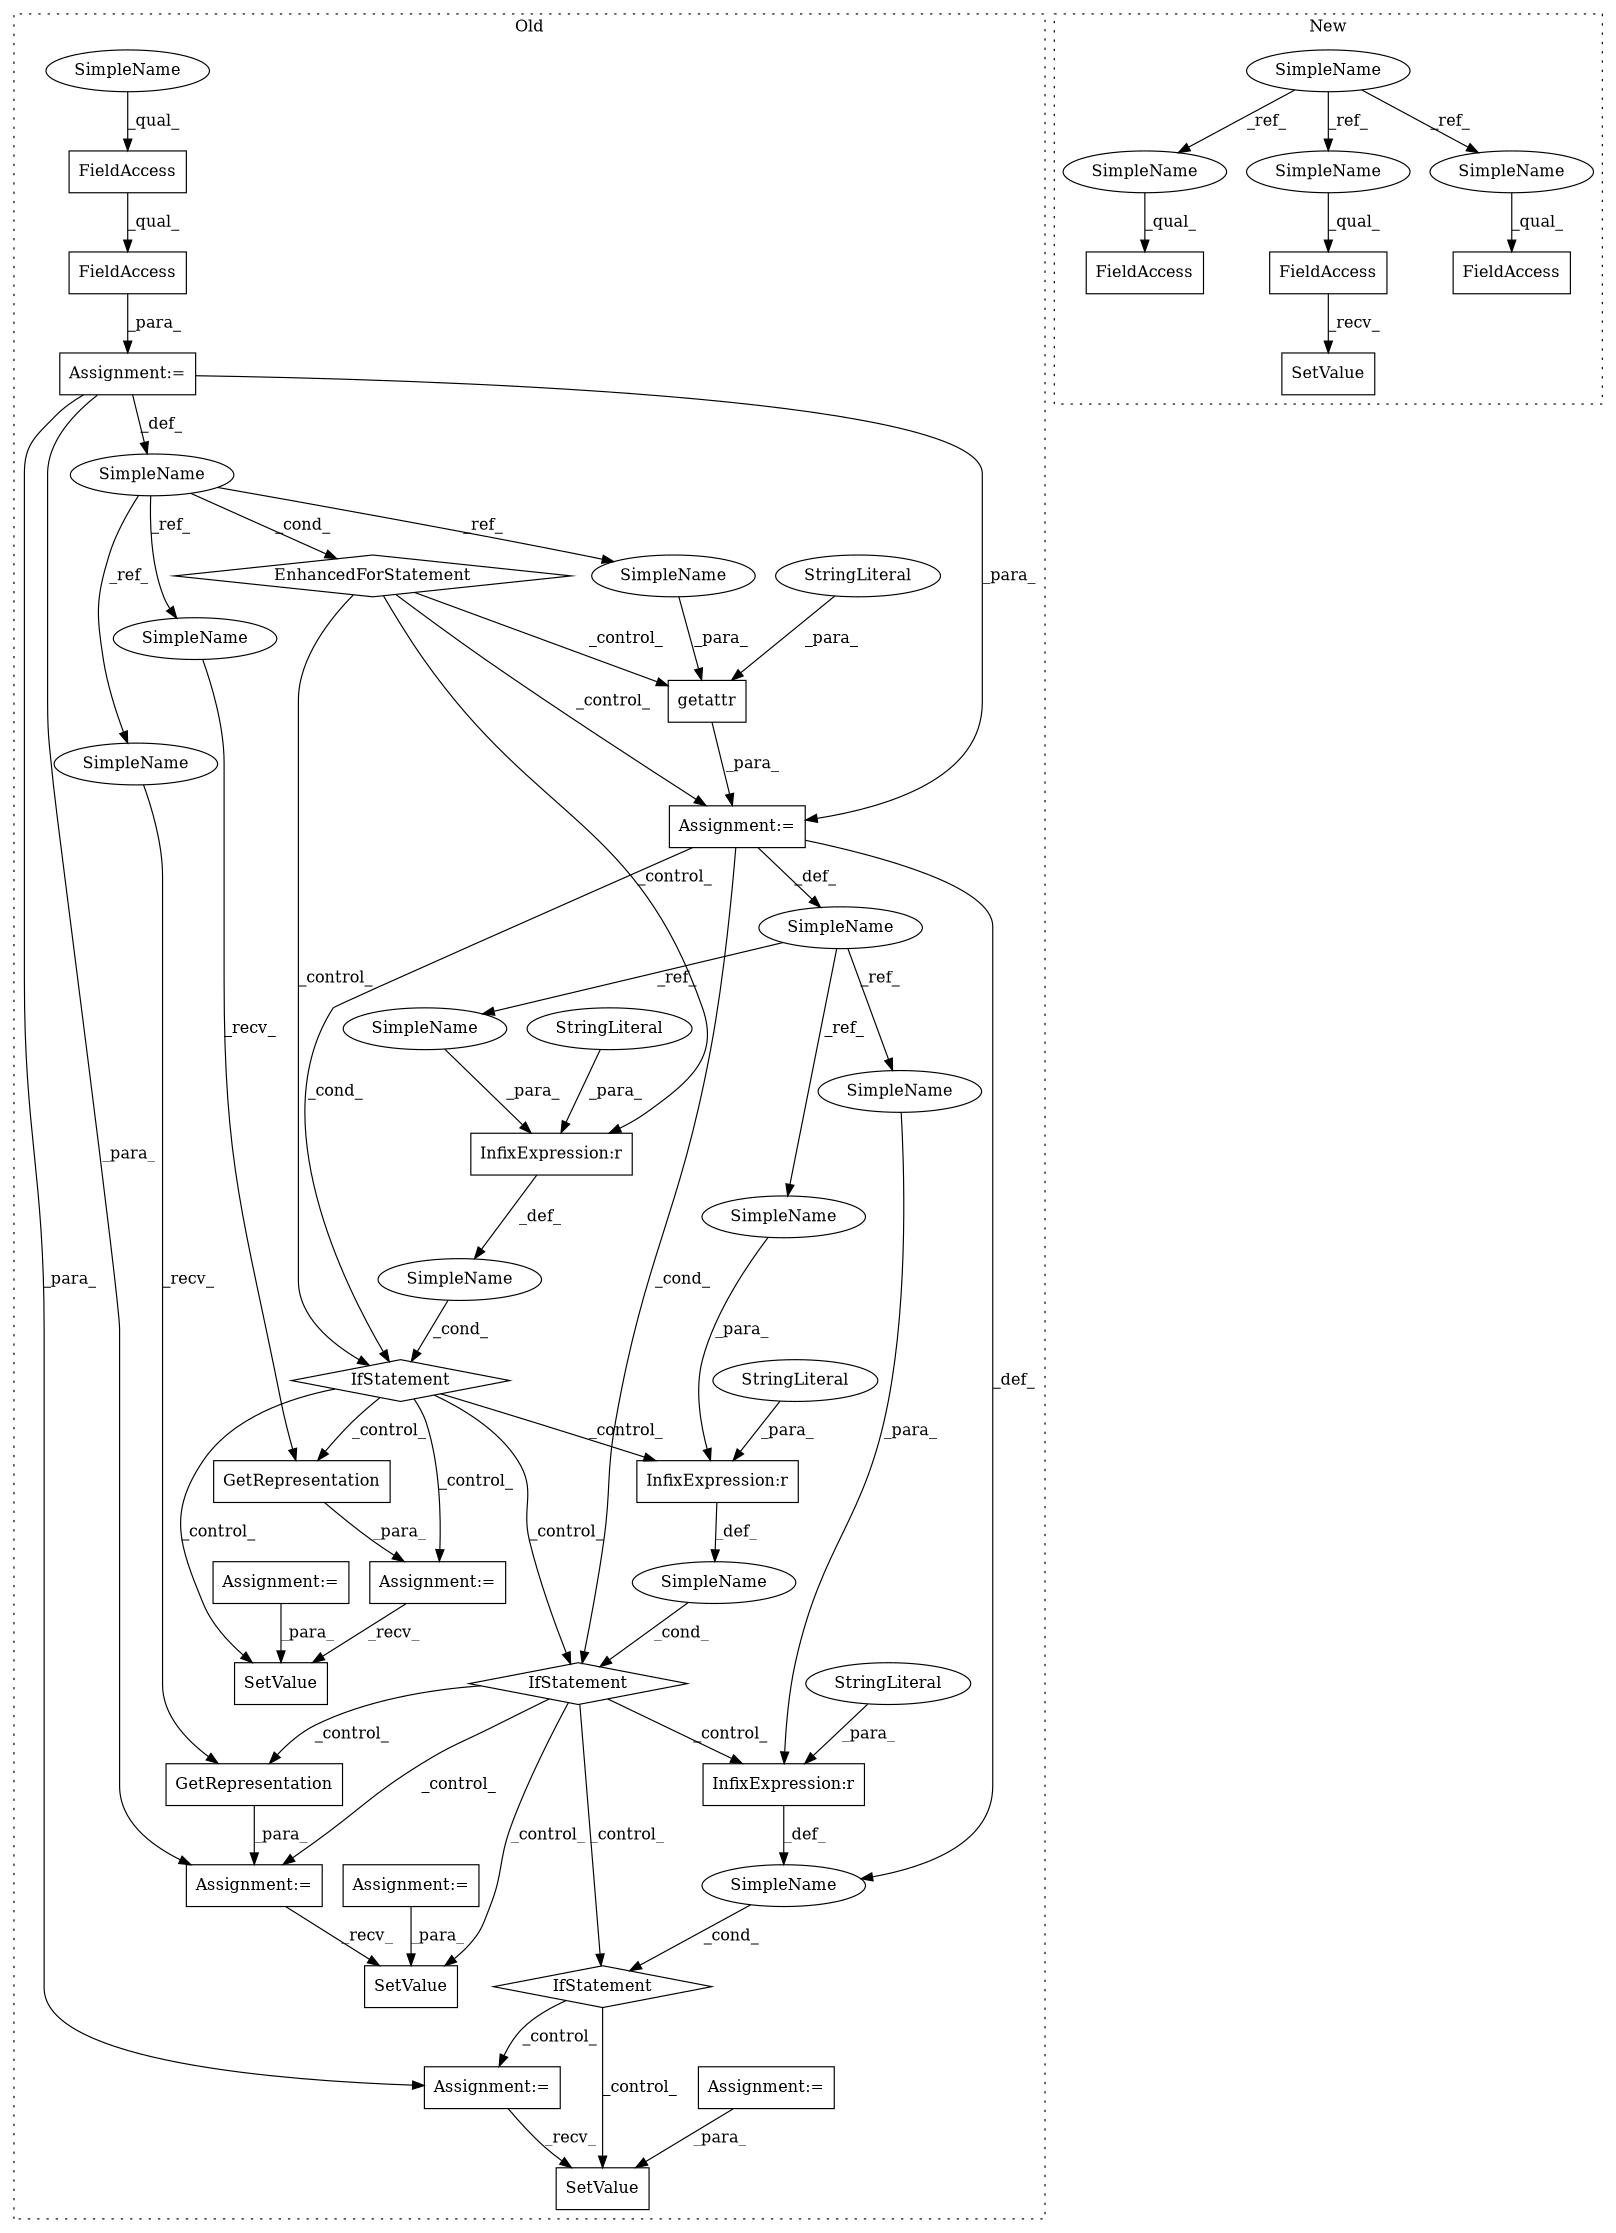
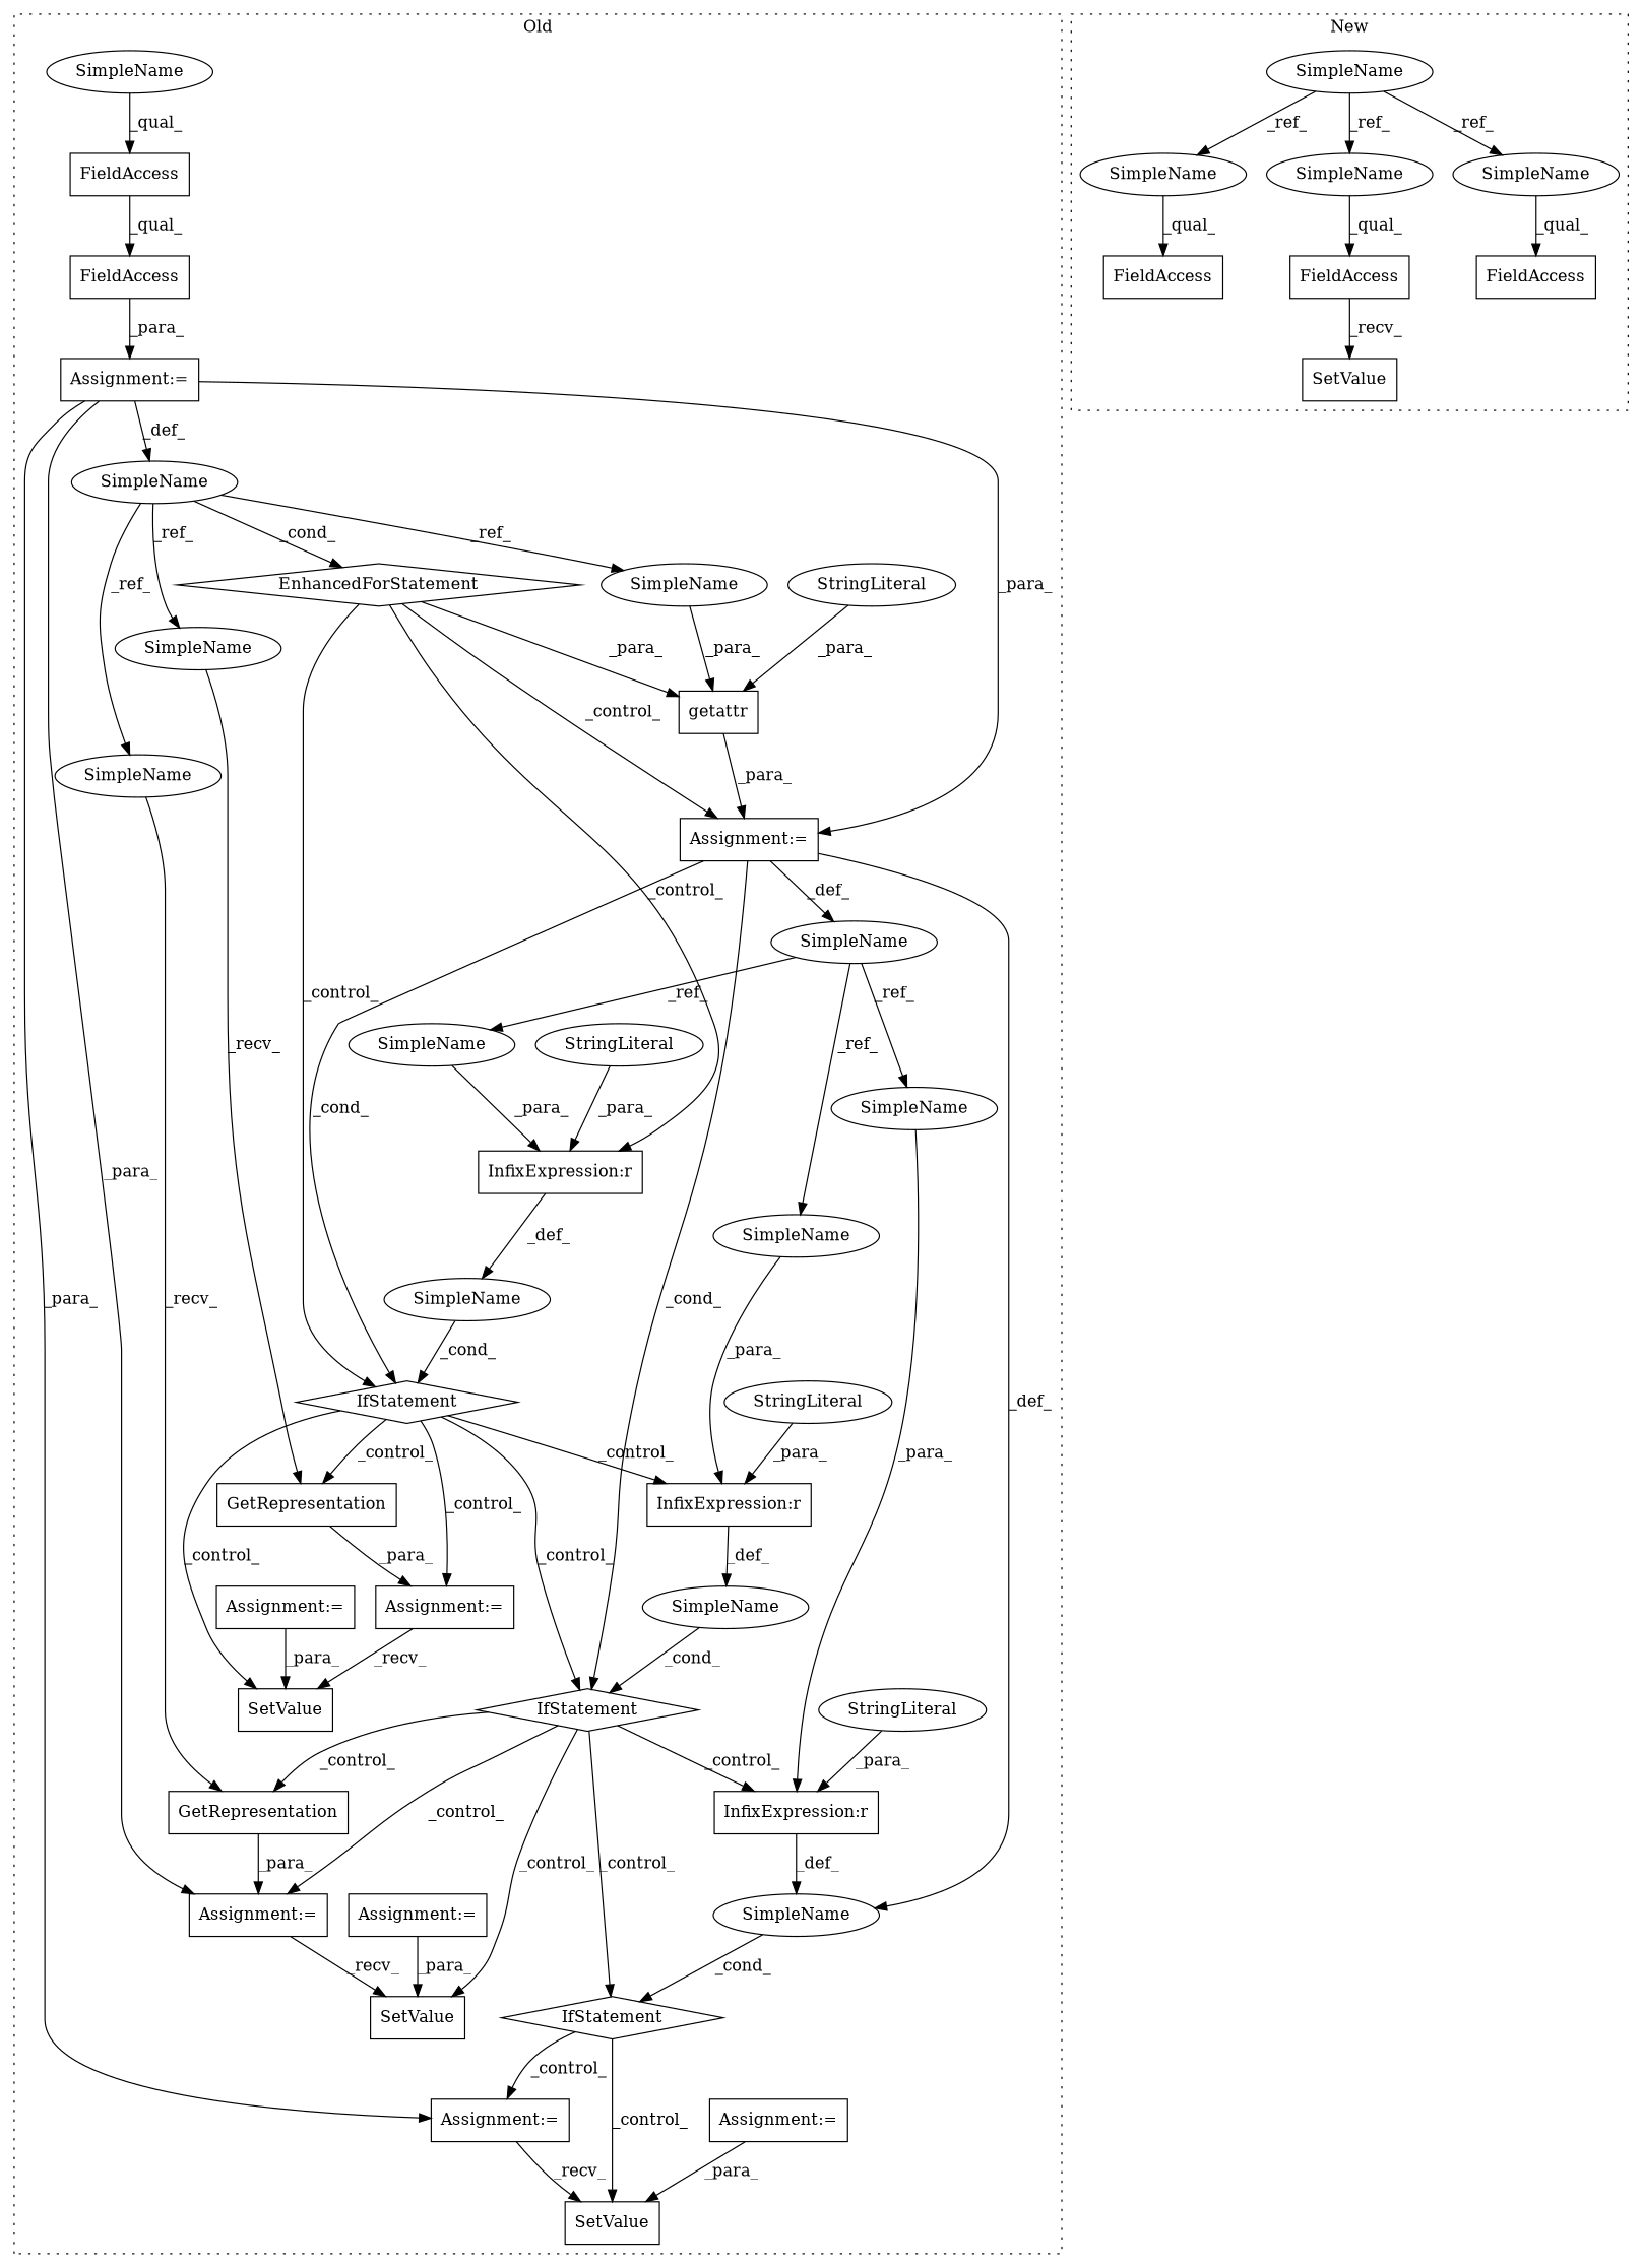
  digraph {
    node [a=42 l=4 shape=box]
    n1 [a=32 l=19 label=GetRepresentation s=6681]
    n2 [a=70 l="53,2" label=EnhancedForStatement s="6366,6459" shape=diamond]
    n3 [l=6 label=SimpleName s=6423 shape=ellipse]
    n4 [a=32 l="8,1" label=getattr s="6474,6500"]
    n5 [a=45 l=6 label=StringLiteral s=6489 shape=ellipse]
    n6 [label=SimpleName shape=ellipse l=""]
    n7 [a=27 label="InfixExpression:r" s=6765]
    n8 [label=SimpleName shape=ellipse l=""]
    n9 [a=45 l=6 label=StringLiteral s=6769 shape=ellipse]
    n10 [label=SimpleName s=6469 shape=ellipse]
    n11 [a=27 label="InfixExpression:r" s=6641]
    n12 [a=45 l=6 label=StringLiteral s=6645 shape=ellipse]
    n13 [a=27 label="InfixExpression:r" s=6517]
    n14 [a=45 l=6 label=StringLiteral s=6521 shape=ellipse]
    n15 [a=25 l="4,2" label=IfStatement s="6757,6775" shape=diamond]
    n16 [label=SimpleName shape=ellipse l=""]
    n17 [a=32 l="9,1" label=SetValue s="6845,6858"]
    n18 [a=25 l="4,2" label=IfStatement s="6509,6527" shape=diamond]
    n19 [a=32 l="9,1" label=SetValue s="6721,6734"]
    n20 [a=25 l="4,2" label=IfStatement s="6633,6651" shape=diamond]
    n21 [a=32 l="9,1" label=SetValue s="6597,6610"]
    n22 [a=7 l="53,2" label="Assignment:=" s="6366,6459"]
    n23 [a=22 l=27 label=FieldAccess s=6432]
    n24 [a=22 l=12 label=FieldAccess s=6432]
    n25 [a=7 l=1 label="Assignment:=" s=6549]
    n26 [a=7 l=1 label="Assignment:=" s=6473]
    n27 [a=7 l=1 label="Assignment:=" s=6673]
    n28 [a=7 l=1 label="Assignment:=" s=6300]
    n29 [a=7 l=1 label="Assignment:=" s=6265]
    n30 [a=7 l=1 label="Assignment:=" s=6335]
    n31 [a=7 l=1 label="Assignment:=" s=6797]
    n32 [a=32 l=19 label=GetRepresentation s=6557]
    n33 [l=6 label=SimpleName s=6674 shape=ellipse]
    n34 [l=6 label=SimpleName s=6550 shape=ellipse]
    n35 [l=6 label=SimpleName s=6482 shape=ellipse]
    n36 [label=SimpleName s=6761 shape=ellipse]
    n37 [label=SimpleName s=6513 shape=ellipse]
    n38 [label=SimpleName s=6637 shape=ellipse]
    n39 [label=SimpleName s=6432 shape=ellipse]
    n40 [a=32 l="9,1" label=SetValue s="5949,5961"]
    n41 [a=22 l=22 label=FieldAccess s=5926]
    n42 [label=SimpleName s=5633 shape=ellipse]
    n43 [a=22 l=22 label=FieldAccess s=5886]
    n44 [a=22 l=9 label=FieldAccess s=5816]
    n45 [label=SimpleName s=5926 shape=ellipse]
    n46 [label=SimpleName s=5886 shape=ellipse]
    n47 [label=SimpleName s=5816 shape=ellipse]
    subgraph cluster_1 {
      label=Old
      style=dotted
      n1
      n2
      n3
      n4
      n5
      n6
      n7
      n8
      n9
      n10
      n11
      n12
      n13
      n14
      n15
      n16
      n17
      n18
      n19
      n20
      n21
      n22
      n23
      n24
      n25
      n26
      n27
      n28
      n29
      n30
      n31
      n32
      n33
      n34
      n35
      n36
      n37
      n38
      n39
    }
    subgraph cluster_2 {
      label=New
      style=dotted
      n40
      n41
      n42
      n43
      n44
      n45
      n46
      n47
    }
    n1 -> n27 [label=_para_]
-   n2 -> n4 [label=_control_]
+   n2 -> n4 [label=_para_]
    n2 -> n13 [label=_control_]
    n2 -> n18 [label=_control_]
    n2 -> n26 [label=_control_]
    n3 -> n2 [label=_cond_]
    n3 -> n33 [label=_ref_]
    n3 -> n34 [label=_ref_]
    n3 -> n35 [label=_ref_]
    n4 -> n26 [label=_para_]
    n5 -> n4 [label=_para_]
    n6 -> n20 [label=_cond_]
    n7 -> n16 [label=_def_]
    n8 -> n18 [label=_cond_]
    n9 -> n7 [label=_para_]
    n10 -> n36 [label=_ref_]
    n10 -> n37 [label=_ref_]
    n10 -> n38 [label=_ref_]
    n11 -> n6 [label=_def_]
    n12 -> n11 [label=_para_]
    n13 -> n8 [label=_def_]
    n14 -> n13 [label=_para_]
    n15 -> n17 [label=_control_]
    n15 -> n31 [label=_control_]
    n16 -> n15 [label=_cond_]
    n18 -> n11 [label=_control_]
    n18 -> n20 [label=_control_]
    n18 -> n21 [label=_control_]
    n18 -> n25 [label=_control_]
    n18 -> n32 [label=_control_]
    n20 -> n1 [label=_control_]
    n20 -> n7 [label=_control_]
    n20 -> n15 [label=_control_]
    n20 -> n19 [label=_control_]
    n20 -> n27 [label=_control_]
    n22 -> n3 [label=_def_]
    n22 -> n26 [label=_para_]
    n22 -> n27 [label=_para_]
    n22 -> n31 [label=_para_]
    n23 -> n22 [label=_para_]
    n24 -> n23 [label=_qual_]
    n25 -> n21 [label=_recv_]
    n26 -> n10 [label=_def_]
    n26 -> n16 [label=_def_]
    n26 -> n18 [label=_cond_]
    n26 -> n20 [label=_cond_]
    n27 -> n19 [label=_recv_]
    n28 -> n19 [label=_para_]
    n29 -> n21 [label=_para_]
    n30 -> n17 [label=_para_]
    n31 -> n17 [label=_recv_]
    n32 -> n25 [label=_para_]
    n33 -> n1 [label=_recv_]
    n34 -> n32 [label=_recv_]
    n35 -> n4 [label=_para_]
    n36 -> n7 [label=_para_]
    n37 -> n13 [label=_para_]
    n38 -> n11 [label=_para_]
    n39 -> n24 [label=_qual_]
    n41 -> n40 [label=_recv_]
    n42 -> n45 [label=_ref_]
    n42 -> n46 [label=_ref_]
    n42 -> n47 [label=_ref_]
    n45 -> n41 [label=_qual_]
    n46 -> n43 [label=_qual_]
    n47 -> n44 [label=_qual_]
  }
